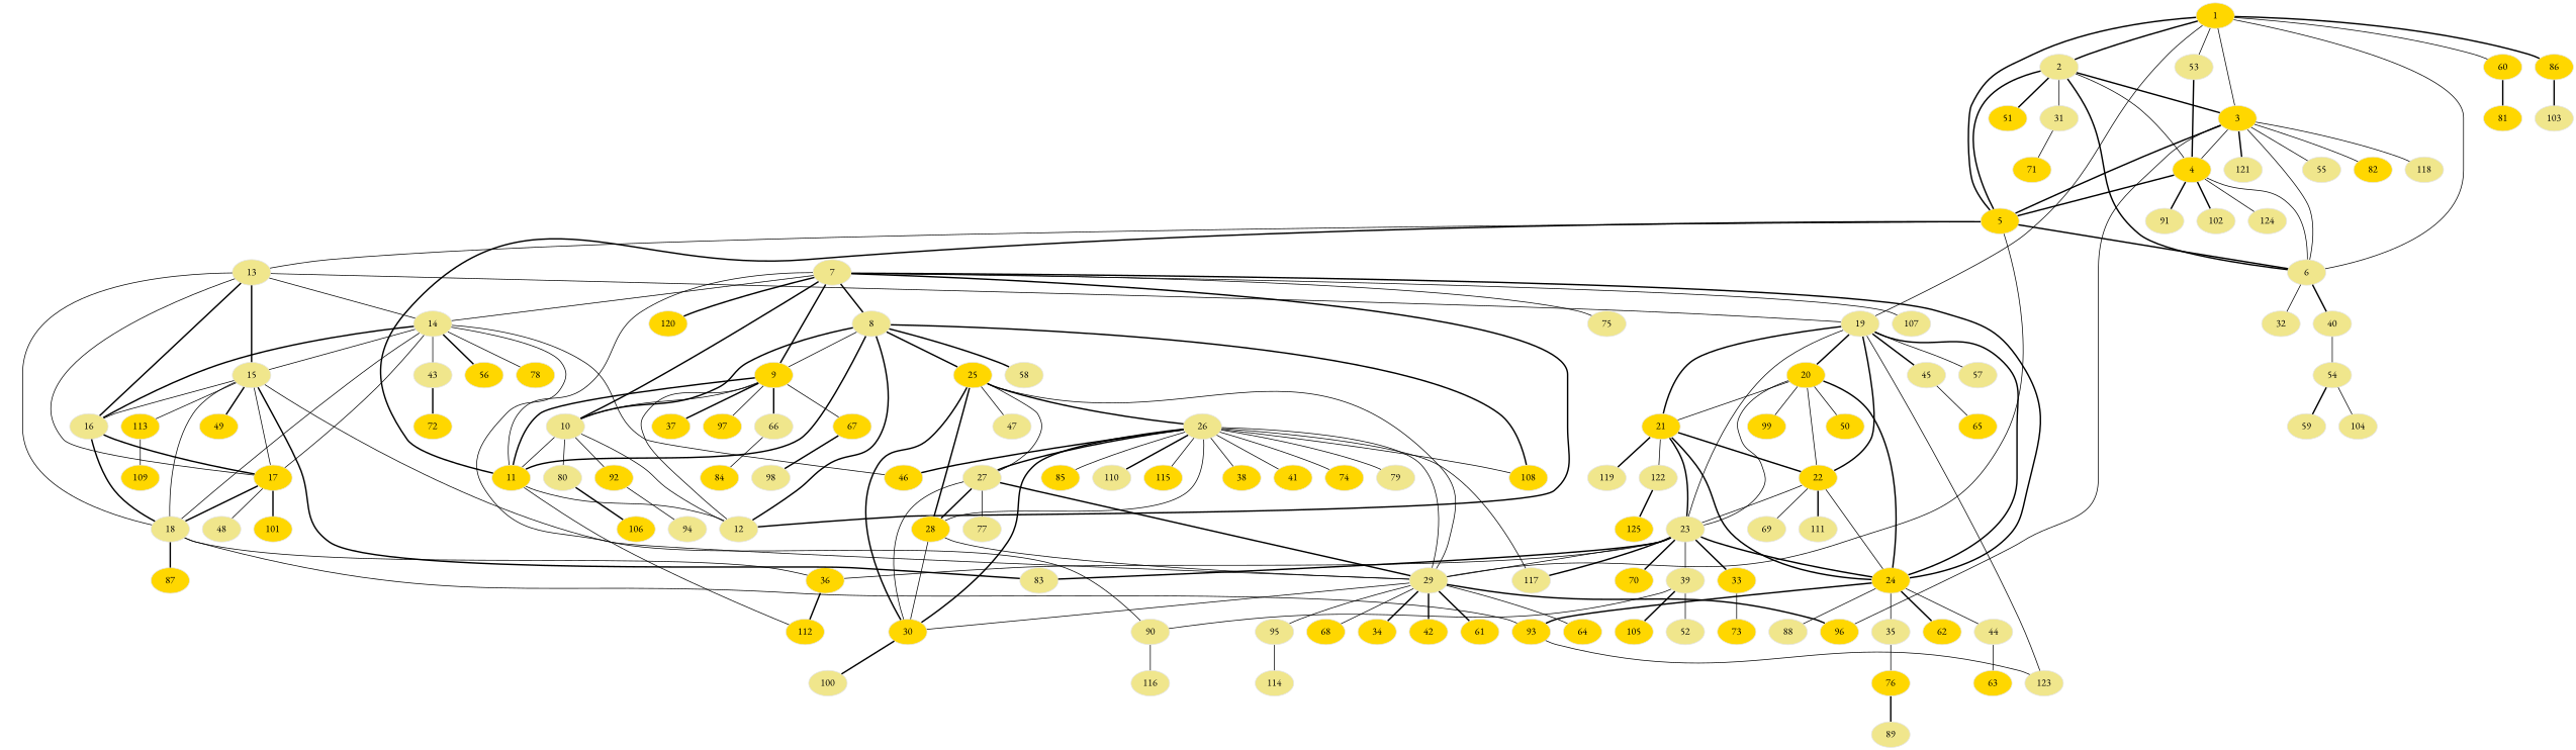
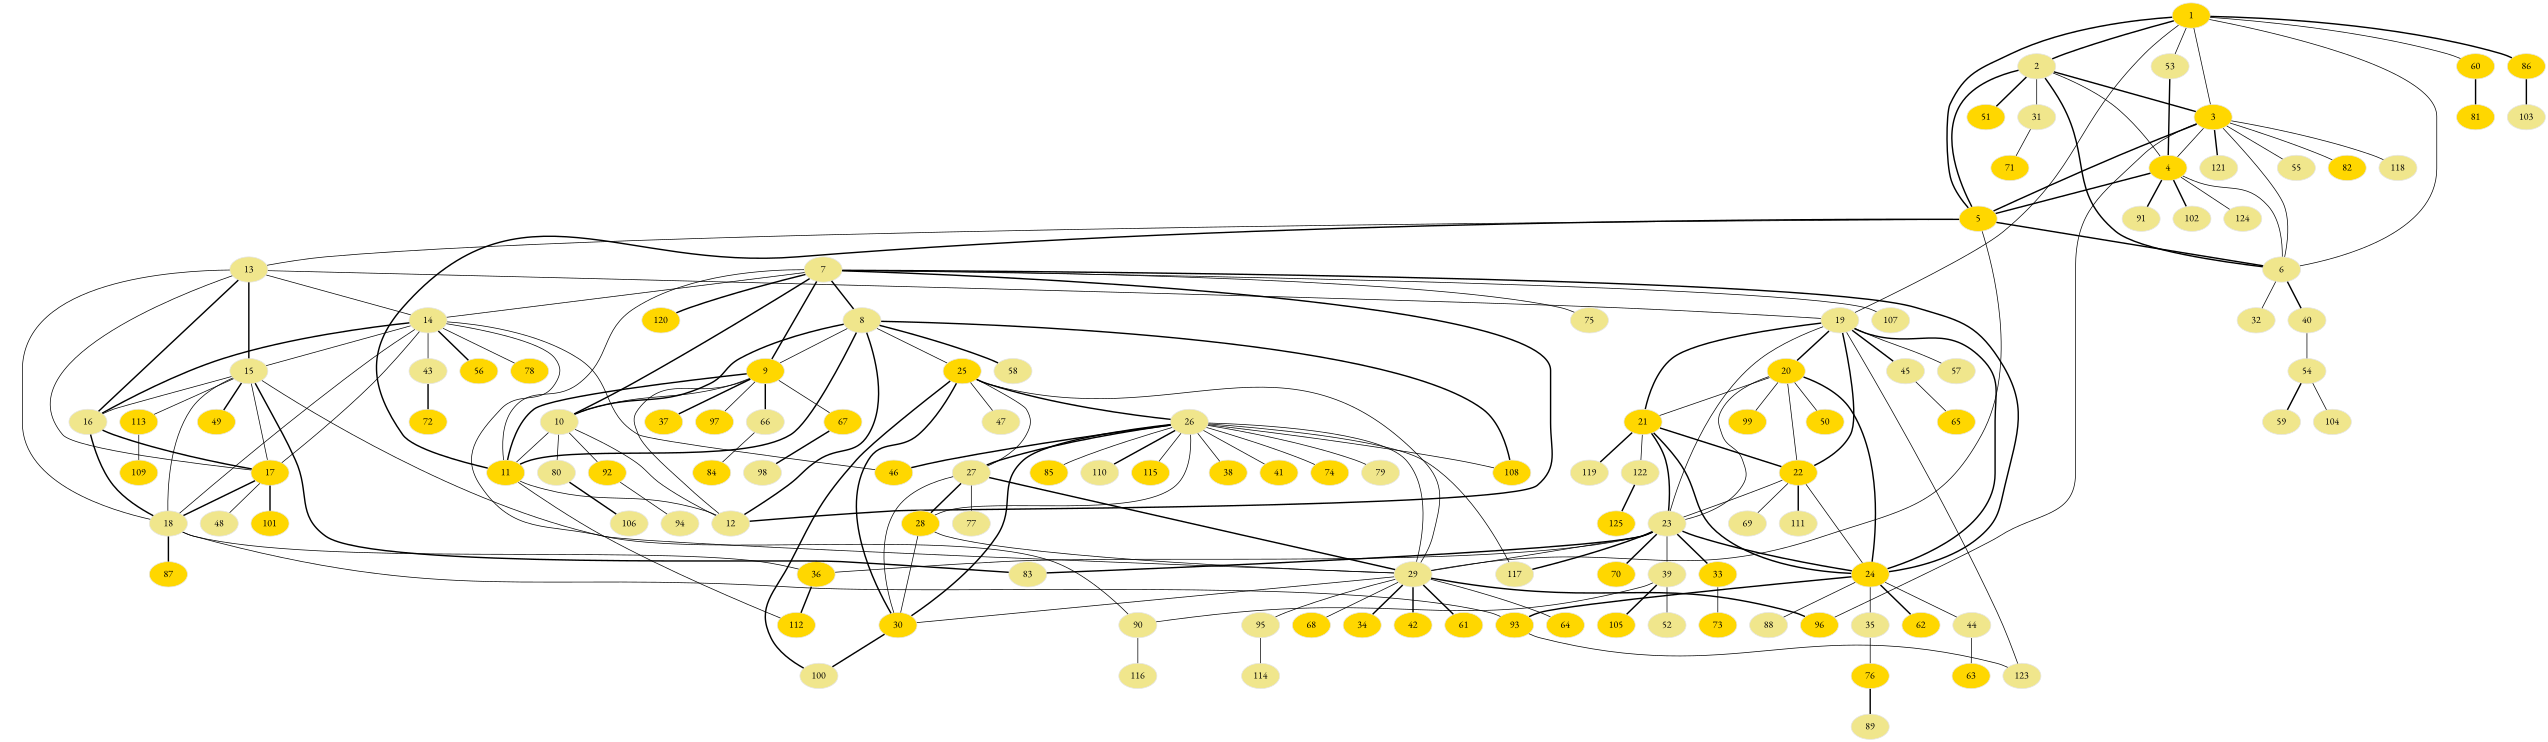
  graph {
    fontname="EB Garamond"
    node [color=gray90 fillcolor=khaki fontname="EB Garamond" style=filled]
    edge [fontname="EB Garamond" style=solid]
    1 [fillcolor=gold]
    2
    3 [fillcolor=gold]
    5 [fillcolor=gold]
    6
    19
    53
    60 [fillcolor=gold]
    86 [fillcolor=gold]
    4 [fillcolor=gold]
    31
    51 [fillcolor=gold]
    55
    82 [fillcolor=gold]
    96 [fillcolor=gold]
    118
    121
    91
    102
    124
    11 [fillcolor=gold]
    13
    29
    32
    40
    24 [fillcolor=gold]
    20 [fillcolor=gold]
    21 [fillcolor=gold]
    22 [fillcolor=gold]
    23
    45
    57
    123
    81 [fillcolor=gold]
    103
    71 [fillcolor=gold]
    12
    112 [fillcolor=gold]
    14
    15
    16
    17 [fillcolor=gold]
    18
    30 [fillcolor=gold]
    34 [fillcolor=gold]
    42 [fillcolor=gold]
    61 [fillcolor=gold]
    64 [fillcolor=gold]
    68 [fillcolor=gold]
    95
    54
    7
    8
    9 [fillcolor=gold]
    10
    75
    107
    120 [fillcolor=gold]
    25 [fillcolor=gold]
    58
    108 [fillcolor=gold]
    37 [fillcolor=gold]
    66
    67 [fillcolor=gold]
    97 [fillcolor=gold]
    80
    92 [fillcolor=gold]
    43
    46 [fillcolor=gold]
    56 [fillcolor=gold]
    78 [fillcolor=gold]
    90
    93 [fillcolor=gold]
    35
    44
    62 [fillcolor=gold]
    88
    26
    27
    28 [fillcolor=gold]
    47
    84 [fillcolor=gold]
    98
-   106 [fillcolor=gold]
+   106
    94
    49 [fillcolor=gold]
    83
    113 [fillcolor=gold]
    48
    101 [fillcolor=gold]
    36 [fillcolor=gold]
    87 [fillcolor=gold]
    72 [fillcolor=gold]
    116
    109 [fillcolor=gold]
    50 [fillcolor=gold]
    99 [fillcolor=gold]
    119
    122
    69
    111
    33 [fillcolor=gold]
    39
    70 [fillcolor=gold]
    117
    65 [fillcolor=gold]
    125 [fillcolor=gold]
    73 [fillcolor=gold]
    52
    105 [fillcolor=gold]
    76 [fillcolor=gold]
    63 [fillcolor=gold]
    38 [fillcolor=gold]
    41 [fillcolor=gold]
    74 [fillcolor=gold]
    79
    85 [fillcolor=gold]
    110
    115 [fillcolor=gold]
    77
    100
    114
    89
    59
    104
    1 -- 2 [style=bold]
    1 -- 3
    1 -- 5 [style=bold]
    1 -- 6
    1 -- 19
    1 -- 53
    1 -- 60
    1 -- 86 [style=bold]
    2 -- 3 [style=bold]
    2 -- 5 [style=bold]
    2 -- 6 [style=bold]
    2 -- 4
    2 -- 31
    2 -- 51 [style=bold]
    3 -- 5 [style=bold]
    3 -- 6
    3 -- 4
    3 -- 55
    3 -- 82
    3 -- 96
    3 -- 118
    3 -- 121 [style=bold]
    5 -- 6 [style=bold]
    5 -- 11 [style=bold]
    5 -- 13
    5 -- 29
    6 -- 32
    6 -- 40 [style=bold]
    19 -- 24 [style=bold]
    19 -- 20 [style=bold]
    19 -- 21 [style=bold]
    19 -- 22 [style=bold]
    19 -- 23
    19 -- 45 [style=bold]
    19 -- 57
    19 -- 123
    53 -- 4 [style=bold]
    60 -- 81 [style=bold]
    86 -- 103 [style=bold]
    4 -- 5 [style=bold]
    4 -- 6
    4 -- 91 [style=bold]
    4 -- 102 [style=bold]
    4 -- 124
    31 -- 71
    11 -- 12
    11 -- 112
    13 -- 19
    13 -- 14
    13 -- 15 [style=bold]
    13 -- 16 [style=bold]
    13 -- 17
    13 -- 18
    29 -- 96 [style=bold]
    29 -- 30
    29 -- 34 [style=bold]
    29 -- 42 [style=bold]
    29 -- 61 [style=bold]
    29 -- 64
    29 -- 68
    29 -- 95
    40 -- 54
    24 -- 93 [style=bold]
    24 -- 35
    24 -- 44
    24 -- 62 [style=bold]
    24 -- 88
    20 -- 24 [style=bold]
    20 -- 21
    20 -- 22
    20 -- 23
    20 -- 50
    20 -- 99
    21 -- 24 [style=bold]
    21 -- 22 [style=bold]
    21 -- 23 [style=bold]
    21 -- 119 [style=bold]
    21 -- 122
    22 -- 24
    22 -- 23
    22 -- 69
    22 -- 111 [style=bold]
    23 -- 29
    23 -- 24 [style=bold]
    23 -- 83 [style=bold]
    23 -- 36
    23 -- 33 [style=bold]
    23 -- 39
    23 -- 70 [style=bold]
    23 -- 117 [style=bold]
    45 -- 65
    14 -- 15
    14 -- 16 [style=bold]
    14 -- 17
    14 -- 18
    14 -- 43
    14 -- 46
    14 -- 56 [style=bold]
    14 -- 78
    14 -- 90
    15 -- 29
    15 -- 16
    15 -- 17
    15 -- 18
    15 -- 49 [style=bold]
    15 -- 83 [style=bold]
    15 -- 113
    16 -- 17 [style=bold]
    16 -- 18 [style=bold]
    17 -- 18 [style=bold]
    17 -- 48
    17 -- 101 [style=bold]
    18 -- 93
    18 -- 36
    18 -- 87 [style=bold]
    30 -- 100 [style=bold]
    95 -- 114
    54 -- 59 [style=bold]
    54 -- 104
    7 -- 11
    7 -- 24 [style=bold]
    7 -- 12 [style=bold]
    7 -- 14
    7 -- 8 [style=bold]
    7 -- 9 [style=bold]
    7 -- 10 [style=bold]
    7 -- 75
    7 -- 107
    7 -- 120 [style=bold]
    8 -- 11 [style=bold]
    8 -- 12 [style=bold]
    8 -- 9
    8 -- 10 [style=bold]
-   8 -- 25 [style=bold]
+   8 -- 25
    8 -- 58 [style=bold]
    8 -- 108 [style=bold]
    9 -- 11 [style=bold]
    9 -- 12
    9 -- 10
    9 -- 37 [style=bold]
    9 -- 66 [style=bold]
    9 -- 67
    9 -- 97
    10 -- 11
    10 -- 12
    10 -- 80
    10 -- 92
    25 -- 29
    25 -- 30 [style=bold]
    25 -- 26 [style=bold]
    25 -- 27
-   25 -- 28 [style=bold]
+   25 -- 100 [style=bold]
    25 -- 47
    66 -- 84
    67 -- 98 [style=bold]
    80 -- 106 [style=bold]
    92 -- 94
    43 -- 72 [style=bold]
    90 -- 116
    93 -- 123
    35 -- 76
    44 -- 63
    26 -- 29
    26 -- 30 [style=bold]
    26 -- 108
    26 -- 46 [style=bold]
    26 -- 27 [style=bold]
    26 -- 28
    26 -- 117
    26 -- 38
    26 -- 41
    26 -- 74
    26 -- 79
    26 -- 85
    26 -- 110 [style=bold]
    26 -- 115
    27 -- 29 [style=bold]
    27 -- 30
    27 -- 28 [style=bold]
    27 -- 77
    28 -- 29
    28 -- 30
    113 -- 109
    36 -- 112 [style=bold]
    122 -- 125 [style=bold]
    33 -- 73
    39 -- 90
    39 -- 52
    39 -- 105 [style=bold]
    76 -- 89 [style=bold]
  }
